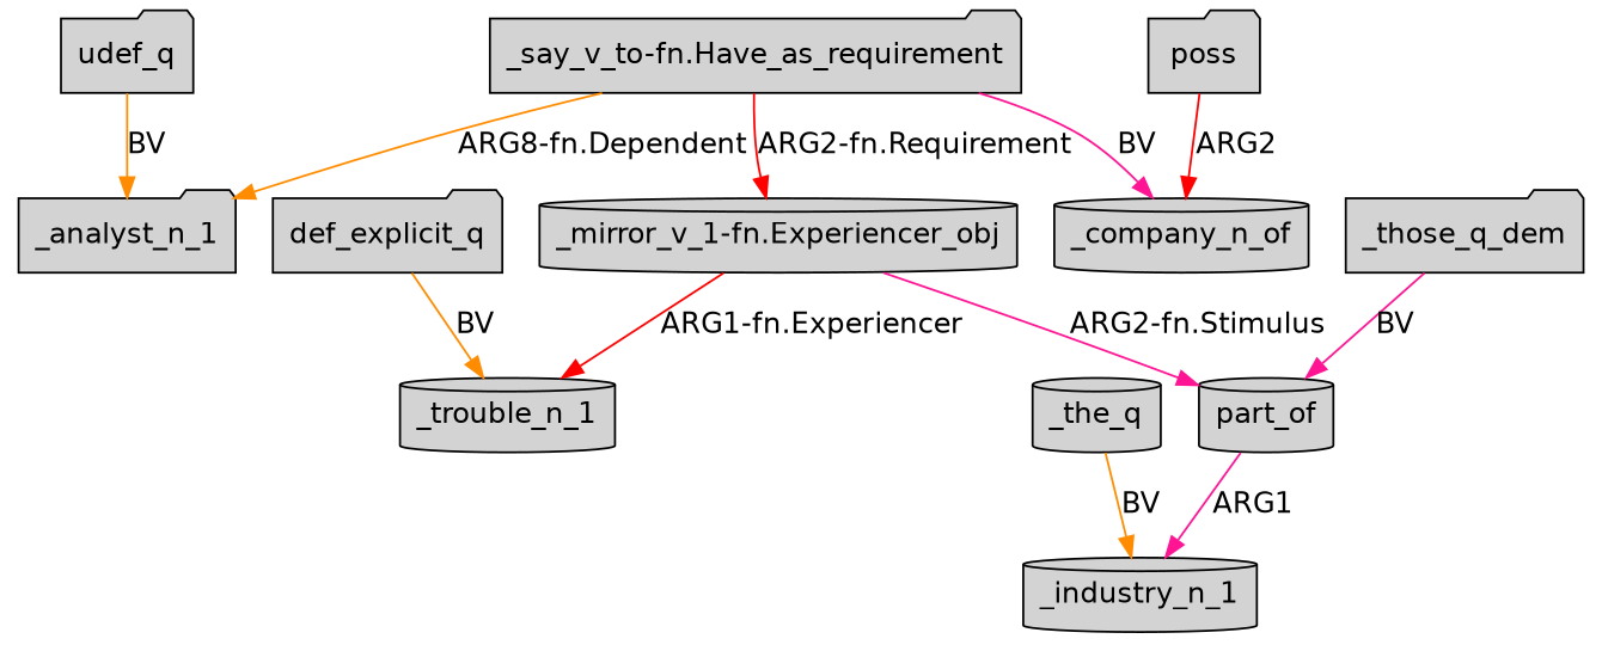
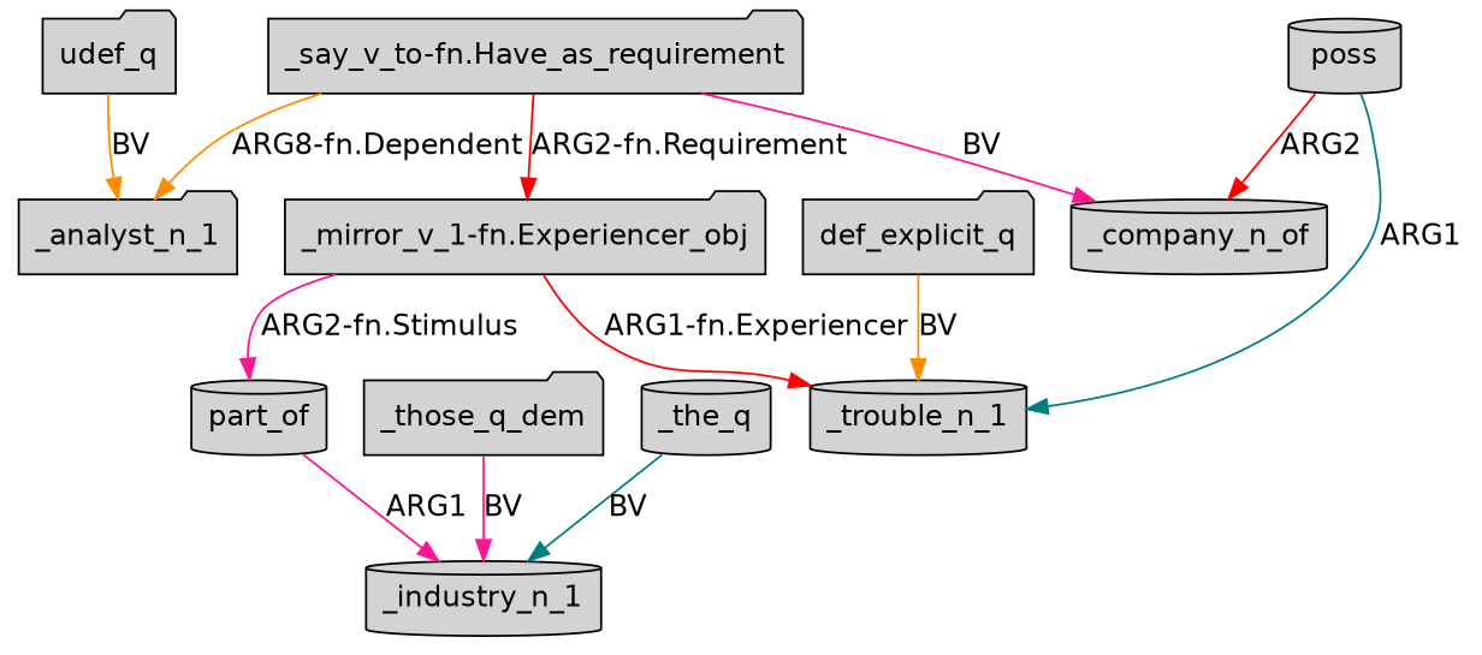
  digraph {
    fontname="DejaVu Sans"
    node [fontname="DejaVu Sans" shape=folder style=filled]
    edge [color=deeppink fontname="DejaVu Sans"]
    "_say_v_to-fn.Have_as_requirement"
    _analyst_n_1
-   "_mirror_v_1-fn.Experiencer_obj" [shape=cylinder]
+   "_mirror_v_1-fn.Experiencer_obj"
    _company_n_of [shape=cylinder]
    part_of [shape=cylinder]
    _trouble_n_1 [shape=cylinder]
    _industry_n_1 [shape=cylinder]
    udef_q
    _those_q_dem
    def_explicit_q
    _the_q [shape=cylinder]
-   poss
+   poss [shape=cylinder]
    "_say_v_to-fn.Have_as_requirement" -> _analyst_n_1 [color=darkorange label="ARG8-fn.Dependent"]
    "_say_v_to-fn.Have_as_requirement" -> "_mirror_v_1-fn.Experiencer_obj" [color=red label="ARG2-fn.Requirement"]
    "_say_v_to-fn.Have_as_requirement" -> _company_n_of [label=BV]
    "_mirror_v_1-fn.Experiencer_obj" -> part_of [label="ARG2-fn.Stimulus"]
    "_mirror_v_1-fn.Experiencer_obj" -> _trouble_n_1 [color=red label="ARG1-fn.Experiencer"]
    part_of -> _industry_n_1 [label=ARG1]
    udef_q -> _analyst_n_1 [color=darkorange label=BV]
-   _those_q_dem -> part_of [label=BV]
+   _those_q_dem -> _industry_n_1 [label=BV]
    def_explicit_q -> _trouble_n_1 [color=darkorange label=BV]
-   _the_q -> _industry_n_1 [color=darkorange label=BV]
+   _the_q -> _industry_n_1 [color=teal label=BV]
    poss -> _company_n_of [color=red label=ARG2]
+   poss -> _trouble_n_1 [color=teal label=ARG1]
  }
